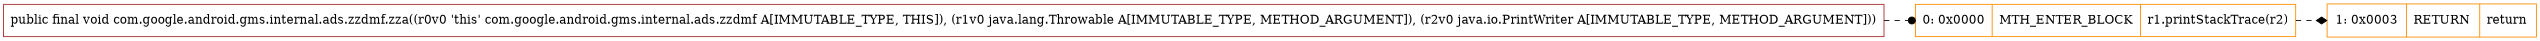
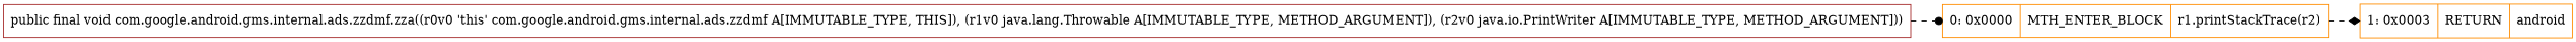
  digraph {
    rankdir=LR
    node [shape=record color=darkorange]
    edge [style=dashed]
    n1 [label="{0\:\ 0x0000|MTH_ENTER_BLOCK\l|r1.printStackTrace(r2)\l}"]
-   n2 [label="{1\:\ 0x0003|RETURN\l|return\l}"]
+   n2 [label="{1\:\ 0x0003|RETURN\l|android\l}"]
    n3 [label="{public final void com.google.android.gms.internal.ads.zzdmf.zza((r0v0 'this' com.google.android.gms.internal.ads.zzdmf A[IMMUTABLE_TYPE, THIS]), (r1v0 java.lang.Throwable A[IMMUTABLE_TYPE, METHOD_ARGUMENT]), (r2v0 java.io.PrintWriter A[IMMUTABLE_TYPE, METHOD_ARGUMENT])) }" color=brown]
    n1 -> n2 [arrowhead=diamond]
    n3 -> n1 [arrowhead=dot]
  }
